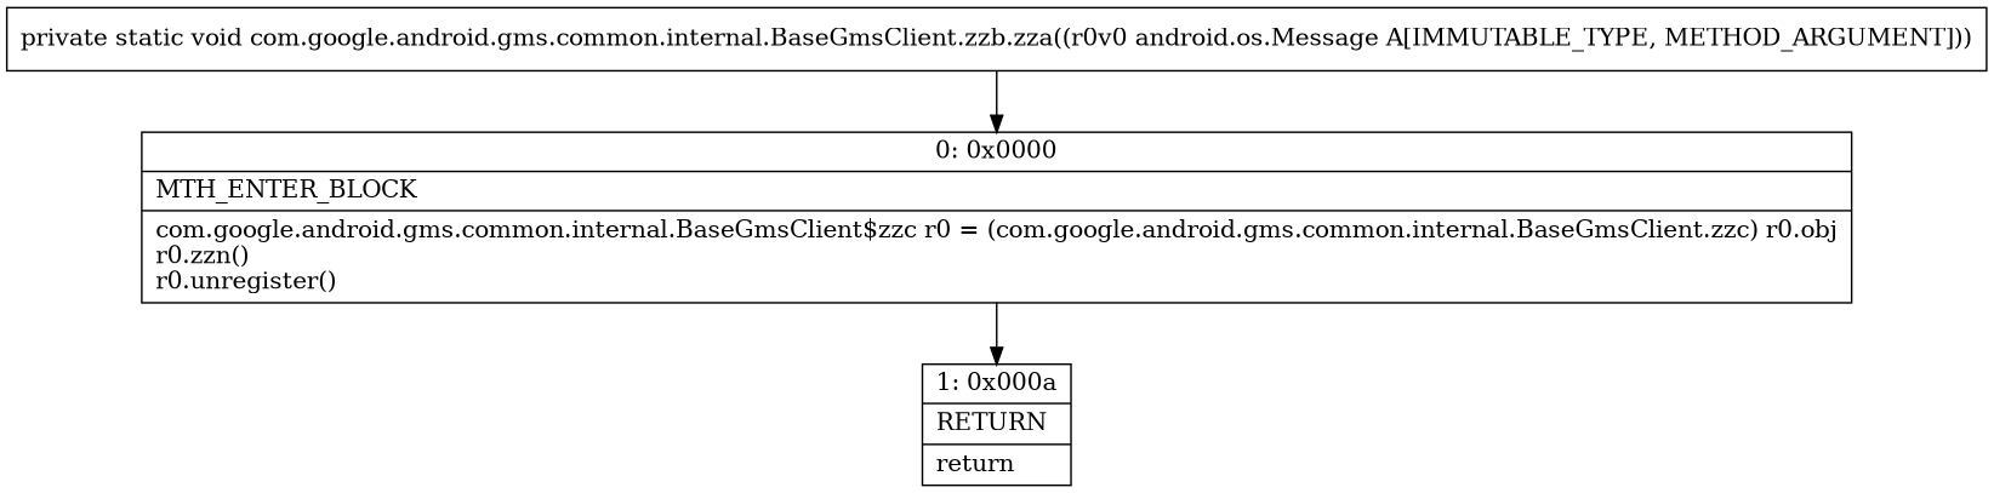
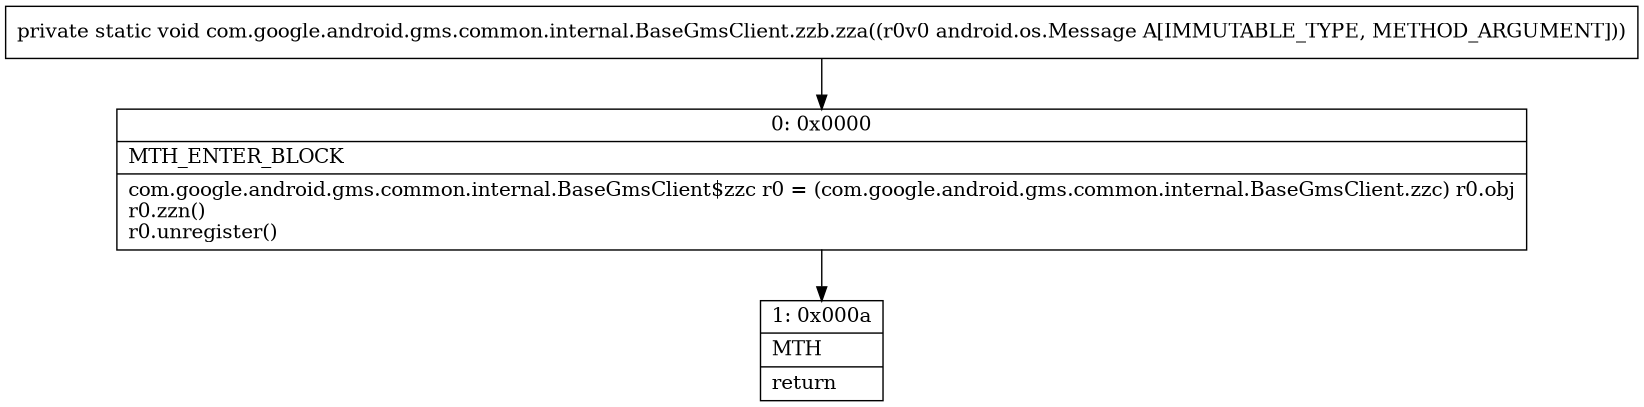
  digraph {
    node [shape=record]
    n1 [label="{0\:\ 0x0000|MTH_ENTER_BLOCK\l|com.google.android.gms.common.internal.BaseGmsClient$zzc r0 = (com.google.android.gms.common.internal.BaseGmsClient.zzc) r0.obj\lr0.zzn()\lr0.unregister()\l}"]
-   n2 [label="{1\:\ 0x000a|RETURN\l|return\l}"]
+   n2 [label="{1\:\ 0x000a|MTH\l|return\l}"]
    n3 [label="{private static void com.google.android.gms.common.internal.BaseGmsClient.zzb.zza((r0v0 android.os.Message A[IMMUTABLE_TYPE, METHOD_ARGUMENT])) }"]
    n1 -> n2
    n3 -> n1
  }
